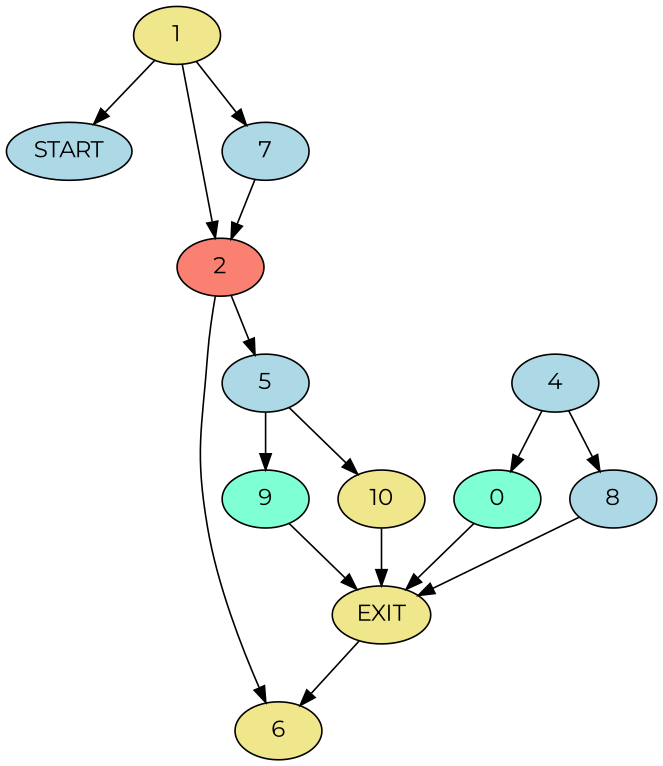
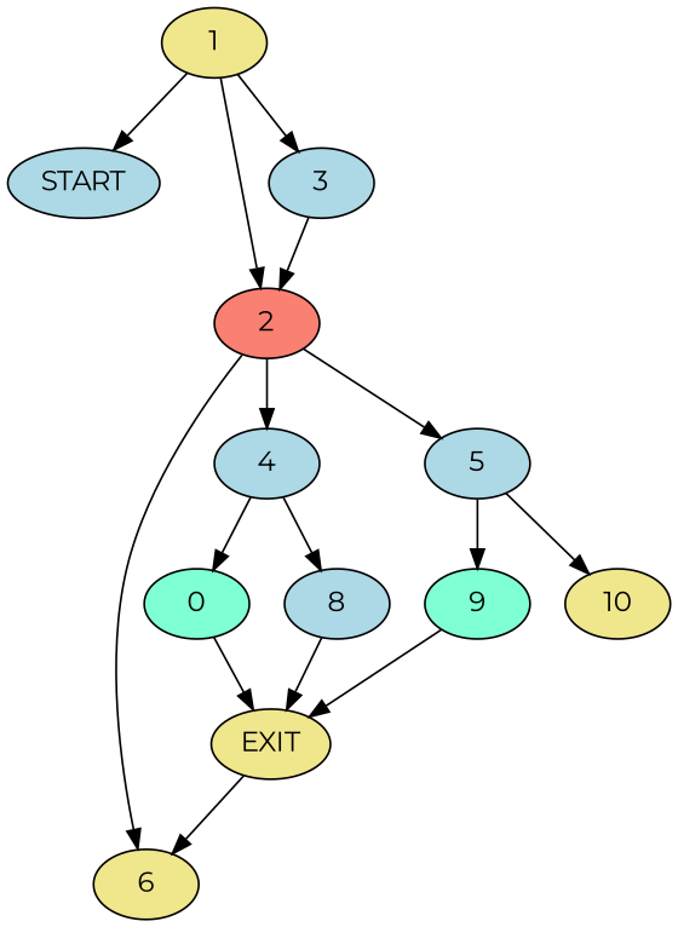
  digraph {
    fontname=Montserrat
    node [fillcolor=lightblue fontname=Montserrat style=filled]
    edge [fontname=Montserrat]
    n1 [label=START]
    1 [fillcolor=khaki]
    2 [fillcolor=salmon]
-   3 [label=7]
+   3
    n5 [fillcolor=khaki label=EXIT]
    6 [fillcolor=khaki]
    4
    5
    n9 [fillcolor=aquamarine label=0]
    8
    9 [fillcolor=aquamarine]
    10 [fillcolor=khaki]
    1 -> n1
    1 -> 2
    1 -> 3
    2 -> 6
+   2 -> 4
    2 -> 5
    3 -> 2
    n5 -> 6
    4 -> n9
    4 -> 8
    5 -> 9
    5 -> 10
    n9 -> n5
    8 -> n5
    9 -> n5
-   10 -> n5
  }
